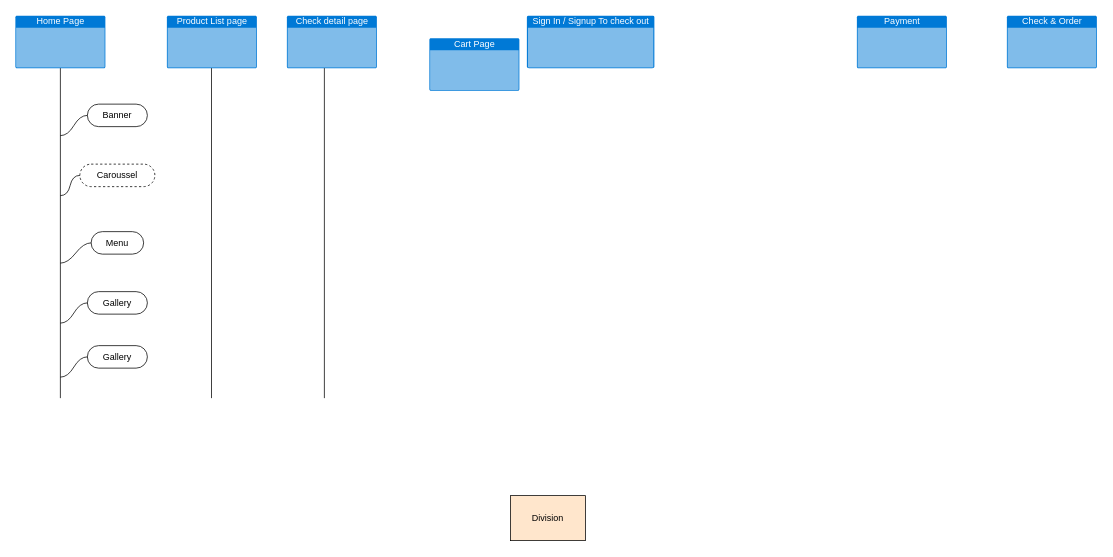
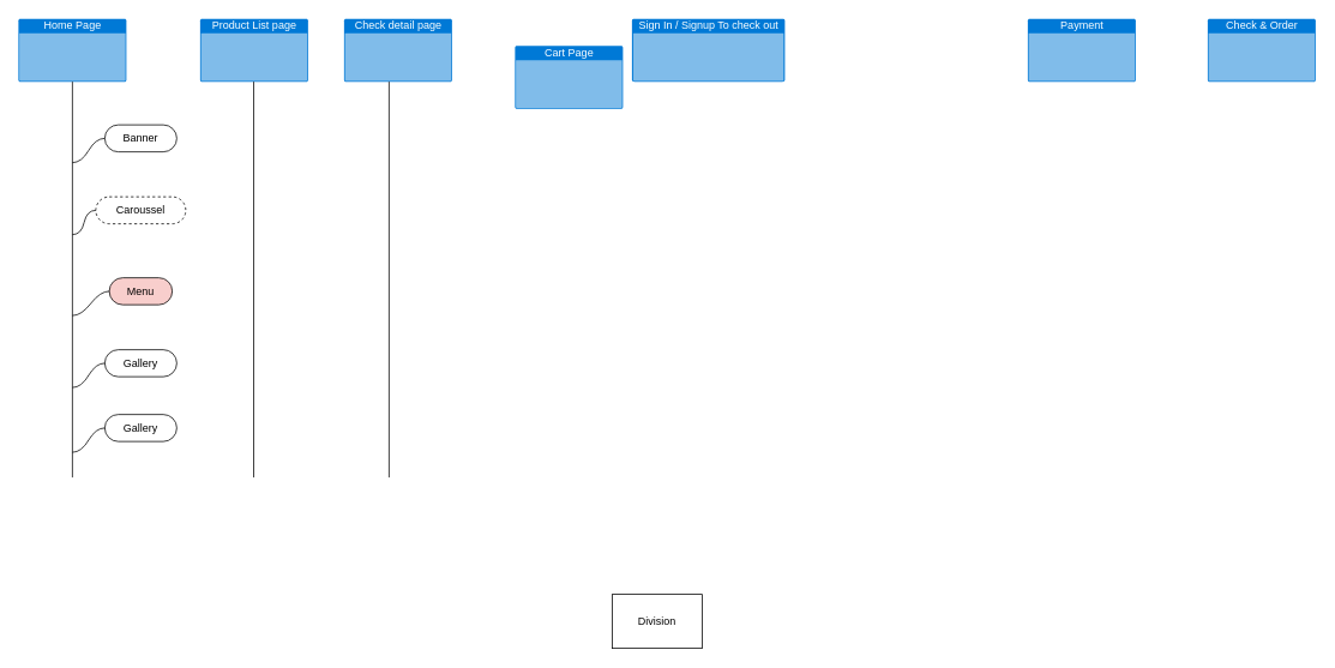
  <mxCell id="0" />
  <mxCell id="1" parent="0" />
  <mxCell id="2" value="Sign In / Signup To check out" style="html=1;strokeColor=none;fillColor=#0079D6;labelPosition=center;verticalLabelPosition=middle;verticalAlign=top;align=center;fontSize=12;outlineConnect=0;spacingTop=-6;fontColor=#FFFFFF;sketch=0;shape=mxgraph.sitemap.page;" vertex="1" parent="1"><mxGeometry x="702" y="20" width="170" height="70" as="geometry" /></mxCell>
  <mxCell id="3" value="Cart Page" style="html=1;strokeColor=none;fillColor=#0079D6;labelPosition=center;verticalLabelPosition=middle;verticalAlign=top;align=center;fontSize=12;outlineConnect=0;spacingTop=-6;fontColor=#FFFFFF;sketch=0;shape=mxgraph.sitemap.page;" vertex="1" parent="1"><mxGeometry x="572" y="50" width="120" height="70" as="geometry" /></mxCell>
  <mxCell id="4" value="Home Page" style="html=1;strokeColor=none;fillColor=#0079D6;labelPosition=center;verticalLabelPosition=middle;verticalAlign=top;align=center;fontSize=12;outlineConnect=0;spacingTop=-6;fontColor=#FFFFFF;sketch=0;shape=mxgraph.sitemap.page;image=https://cdn0.iconfinder.com/data/icons/seo-and-marketing-volume-3/256/104-512.png" vertex="1" parent="1"><mxGeometry x="20" y="20" width="120" height="70" as="geometry" /></mxCell>
  <mxCell id="5" value="Product List page" style="html=1;strokeColor=none;fillColor=#0079D6;labelPosition=center;verticalLabelPosition=middle;verticalAlign=top;align=center;fontSize=12;outlineConnect=0;spacingTop=-6;fontColor=#FFFFFF;sketch=0;shape=mxgraph.sitemap.page;" vertex="1" parent="1"><mxGeometry x="222" y="20" width="120" height="70" as="geometry" /></mxCell>
  <mxCell id="6" value="Check detail page" style="html=1;strokeColor=none;fillColor=#0079D6;labelPosition=center;verticalLabelPosition=middle;verticalAlign=top;align=center;fontSize=12;outlineConnect=0;spacingTop=-6;fontColor=#FFFFFF;sketch=0;shape=mxgraph.sitemap.page;" vertex="1" parent="1"><mxGeometry x="382" y="20" width="120" height="70" as="geometry" /></mxCell>
  <mxCell id="7" value="Check &amp;amp; Order" style="html=1;strokeColor=none;fillColor=#0079D6;labelPosition=center;verticalLabelPosition=middle;verticalAlign=top;align=center;fontSize=12;outlineConnect=0;spacingTop=-6;fontColor=#FFFFFF;sketch=0;shape=mxgraph.sitemap.page;" vertex="1" parent="1"><mxGeometry x="1342" y="20" width="120" height="70" as="geometry" /></mxCell>
  <mxCell id="8" value="Payment" style="html=1;strokeColor=none;fillColor=#0079D6;labelPosition=center;verticalLabelPosition=middle;verticalAlign=top;align=center;fontSize=12;outlineConnect=0;spacingTop=-6;fontColor=#FFFFFF;sketch=0;shape=mxgraph.sitemap.page;" vertex="1" parent="1"><mxGeometry x="1142" y="20" width="120" height="70" as="geometry" /></mxCell>
- <mxCell id="9" value="Division" style="whiteSpace=wrap;html=1;align=center;verticalAlign=middle;treeFolding=1;treeMoving=1;newEdgeStyle={&quot;edgeStyle&quot;:&quot;elbowEdgeStyle&quot;,&quot;startArrow&quot;:&quot;none&quot;,&quot;endArrow&quot;:&quot;none&quot;};fillColor=#ffe6cc;" vertex="1" parent="1"><mxGeometry x="680" y="660" width="100" height="60" as="geometry" /></mxCell>
+ <mxCell id="9" value="Division" style="whiteSpace=wrap;html=1;align=center;verticalAlign=middle;treeFolding=1;treeMoving=1;newEdgeStyle={&quot;edgeStyle&quot;:&quot;elbowEdgeStyle&quot;,&quot;startArrow&quot;:&quot;none&quot;,&quot;endArrow&quot;:&quot;none&quot;};" vertex="1" parent="1"><mxGeometry x="680" y="660" width="100" height="60" as="geometry" /></mxCell>
  <mxCell id="10" value="" style="endArrow=none;html=1;rounded=0;entryX=0.5;entryY=1;entryDx=0;entryDy=0;entryPerimeter=0;" edge="1" parent="1" target="4"><mxGeometry width="50" height="50" relative="1" as="geometry"><mxPoint x="80" y="530" as="sourcePoint" /><mxPoint x="900" y="410" as="targetPoint" /></mxGeometry></mxCell>
  <mxCell id="11" value="" style="endArrow=none;html=1;rounded=0;entryX=0.5;entryY=1;entryDx=0;entryDy=0;entryPerimeter=0;" edge="1" parent="1"><mxGeometry width="50" height="50" relative="1" as="geometry"><mxPoint x="432" y="530" as="sourcePoint" /><mxPoint x="432" y="90" as="targetPoint" /></mxGeometry></mxCell>
  <mxCell id="12" value="" style="endArrow=none;html=1;rounded=0;entryX=0.5;entryY=1;entryDx=0;entryDy=0;entryPerimeter=0;" edge="1" parent="1"><mxGeometry width="50" height="50" relative="1" as="geometry"><mxPoint x="281.5" y="530" as="sourcePoint" /><mxPoint x="281.5" y="90" as="targetPoint" /></mxGeometry></mxCell>
  <mxCell id="13" value="Banner" style="whiteSpace=wrap;html=1;rounded=1;arcSize=50;align=center;verticalAlign=middle;strokeWidth=1;autosize=1;spacing=4;treeFolding=1;treeMoving=1;newEdgeStyle={&quot;edgeStyle&quot;:&quot;entityRelationEdgeStyle&quot;,&quot;startArrow&quot;:&quot;none&quot;,&quot;endArrow&quot;:&quot;none&quot;,&quot;segment&quot;:10,&quot;curved&quot;:1};" vertex="1" parent="1"><mxGeometry x="116" y="138" width="80" height="30" as="geometry" /></mxCell>
  <mxCell id="14" value="" style="edgeStyle=entityRelationEdgeStyle;startArrow=none;endArrow=none;segment=10;curved=1;rounded=0;" edge="1" target="13" parent="1"><mxGeometry relative="1" as="geometry"><mxPoint x="80" y="180" as="sourcePoint" /></mxGeometry></mxCell>
  <mxCell id="15" value="Caroussel" style="whiteSpace=wrap;html=1;rounded=1;arcSize=50;align=center;verticalAlign=middle;strokeWidth=1;autosize=1;spacing=4;treeFolding=1;treeMoving=1;newEdgeStyle={&quot;edgeStyle&quot;:&quot;entityRelationEdgeStyle&quot;,&quot;startArrow&quot;:&quot;none&quot;,&quot;endArrow&quot;:&quot;none&quot;,&quot;segment&quot;:10,&quot;curved&quot;:1};dashed=1;" vertex="1" parent="1"><mxGeometry x="106" y="218" width="100" height="30" as="geometry" /></mxCell>
  <mxCell id="16" value="" style="edgeStyle=entityRelationEdgeStyle;startArrow=none;endArrow=none;segment=10;curved=1;rounded=0;" edge="1" parent="1" target="15"><mxGeometry relative="1" as="geometry"><mxPoint x="80" y="260" as="sourcePoint" /></mxGeometry></mxCell>
- <mxCell id="17" value="Menu" style="whiteSpace=wrap;html=1;rounded=1;arcSize=50;align=center;verticalAlign=middle;strokeWidth=1;autosize=1;spacing=4;treeFolding=1;treeMoving=1;newEdgeStyle={&quot;edgeStyle&quot;:&quot;entityRelationEdgeStyle&quot;,&quot;startArrow&quot;:&quot;none&quot;,&quot;endArrow&quot;:&quot;none&quot;,&quot;segment&quot;:10,&quot;curved&quot;:1};" vertex="1" parent="1"><mxGeometry x="121" y="308" width="70" height="30" as="geometry" /></mxCell>
+ <mxCell id="17" value="Menu" style="whiteSpace=wrap;html=1;rounded=1;arcSize=50;align=center;verticalAlign=middle;strokeWidth=1;autosize=1;spacing=4;treeFolding=1;treeMoving=1;newEdgeStyle={&quot;edgeStyle&quot;:&quot;entityRelationEdgeStyle&quot;,&quot;startArrow&quot;:&quot;none&quot;,&quot;endArrow&quot;:&quot;none&quot;,&quot;segment&quot;:10,&quot;curved&quot;:1};fillColor=#f8cecc;" vertex="1" parent="1"><mxGeometry x="121" y="308" width="70" height="30" as="geometry" /></mxCell>
  <mxCell id="18" value="" style="edgeStyle=entityRelationEdgeStyle;startArrow=none;endArrow=none;segment=10;curved=1;rounded=0;" edge="1" parent="1" target="17"><mxGeometry relative="1" as="geometry"><mxPoint x="80" y="350" as="sourcePoint" /></mxGeometry></mxCell>
  <mxCell id="19" value="Gallery" style="whiteSpace=wrap;html=1;rounded=1;arcSize=50;align=center;verticalAlign=middle;strokeWidth=1;autosize=1;spacing=4;treeFolding=1;treeMoving=1;newEdgeStyle={&quot;edgeStyle&quot;:&quot;entityRelationEdgeStyle&quot;,&quot;startArrow&quot;:&quot;none&quot;,&quot;endArrow&quot;:&quot;none&quot;,&quot;segment&quot;:10,&quot;curved&quot;:1};" vertex="1" parent="1"><mxGeometry x="116" y="388" width="80" height="30" as="geometry" /></mxCell>
  <mxCell id="20" value="" style="edgeStyle=entityRelationEdgeStyle;startArrow=none;endArrow=none;segment=10;curved=1;rounded=0;" edge="1" parent="1" target="19"><mxGeometry relative="1" as="geometry"><mxPoint x="80" y="430" as="sourcePoint" /></mxGeometry></mxCell>
  <mxCell id="21" value="Gallery" style="whiteSpace=wrap;html=1;rounded=1;arcSize=50;align=center;verticalAlign=middle;strokeWidth=1;autosize=1;spacing=4;treeFolding=1;treeMoving=1;newEdgeStyle={&quot;edgeStyle&quot;:&quot;entityRelationEdgeStyle&quot;,&quot;startArrow&quot;:&quot;none&quot;,&quot;endArrow&quot;:&quot;none&quot;,&quot;segment&quot;:10,&quot;curved&quot;:1};" vertex="1" parent="1"><mxGeometry x="116" y="460" width="80" height="30" as="geometry" /></mxCell>
  <mxCell id="22" value="" style="edgeStyle=entityRelationEdgeStyle;startArrow=none;endArrow=none;segment=10;curved=1;rounded=0;" edge="1" parent="1" target="21"><mxGeometry relative="1" as="geometry"><mxPoint x="80" y="502" as="sourcePoint" /></mxGeometry></mxCell>
